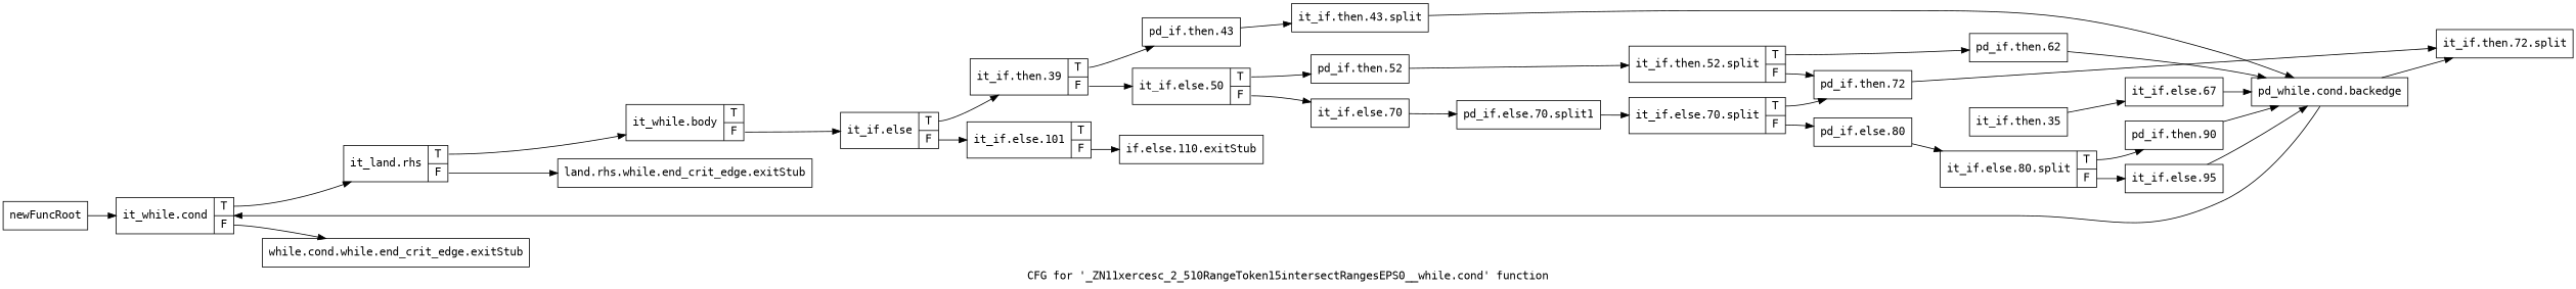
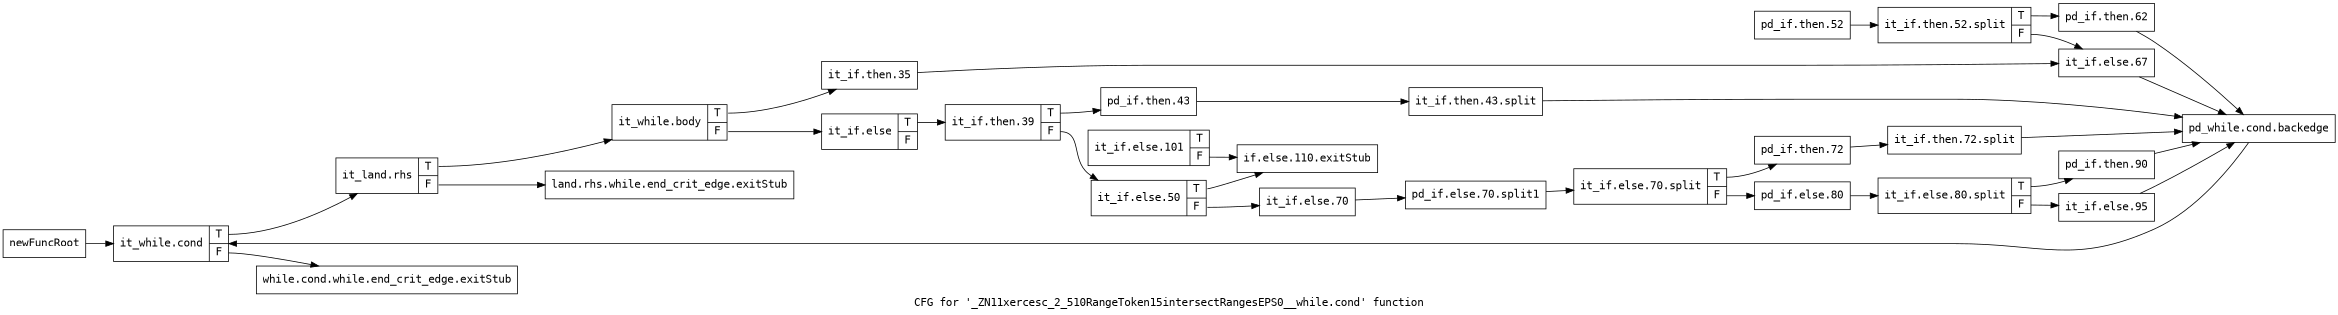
  digraph {
    fontname="DejaVu Sans Mono"
    label="CFG for '_ZN11xercesc_2_510RangeToken15intersectRangesEPS0__while.cond' function"
    rankdir=LR
    node [fontname="DejaVu Sans Mono" shape=record]
    edge [fontname="DejaVu Sans Mono"]
    n1 [label="{newFuncRoot}"]
    n2 [label="{it_while.cond|{<s0>T|<s1>F}}"]
    n3 [label="{while.cond.while.end_crit_edge.exitStub}"]
    n4 [label="{it_land.rhs|{<s0>T|<s1>F}}"]
    n5 [label="{land.rhs.while.end_crit_edge.exitStub}"]
    n6 [label="{it_while.body|{<s0>T|<s1>F}}"]
    n7 [label="{if.else.110.exitStub}"]
    n8 [label="{it_if.then.35}"]
    n9 [label="{it_if.else|{<s0>T|<s1>F}}"]
    n10 [label="{it_if.else.67}"]
    n11 [label="{it_if.then.39|{<s0>T|<s1>F}}"]
    n12 [label="{it_if.else.101|{<s0>T|<s1>F}}"]
    n13 [label="{pd_while.cond.backedge}"]
    n14 [label="{pd_if.then.43}"]
    n15 [label="{it_if.else.50|{<s0>T|<s1>F}}"]
    n16 [label="{it_if.then.43.split}"]
    n17 [label="{pd_if.then.52}"]
    n18 [label="{it_if.else.70}"]
    n19 [label="{it_if.then.52.split|{<s0>T|<s1>F}}"]
    n20 [label="{pd_if.else.70.split1}"]
    n21 [label="{pd_if.then.62}"]
    n22 [label="{it_if.else.70.split|{<s0>T|<s1>F}}"]
    n23 [label="{pd_if.then.72}"]
    n24 [label="{pd_if.else.80}"]
    n25 [label="{it_if.then.72.split}"]
    n26 [label="{it_if.else.80.split|{<s0>T|<s1>F}}"]
    n27 [label="{pd_if.then.90}"]
    n28 [label="{it_if.else.95}"]
    n1 -> n2
    n2 -> n3 [tailport=s1]
    n2 -> n4 [tailport=s0]
    n4 -> n5 [tailport=s1]
    n4 -> n6 [tailport=s0]
+   n6 -> n8 [tailport=s0]
    n6 -> n9 [tailport=s1]
    n8 -> n10
    n9 -> n11 [tailport=s0]
-   n9 -> n12 [tailport=s1]
    n10 -> n13
    n11 -> n14 [tailport=s0]
    n11 -> n15 [tailport=s1]
    n12 -> n7 [tailport=s1]
    n13 -> n2
    n14 -> n16
-   n15 -> n17 [tailport=s0]
+   n15 -> n7 [tailport=s0]
    n15 -> n18 [tailport=s1]
    n16 -> n13
    n17 -> n19
    n18 -> n20
-   n19 -> n23 [tailport=s1]
+   n19 -> n10 [tailport=s1]
    n19 -> n21 [tailport=s0]
    n20 -> n22
    n21 -> n13
    n22 -> n23 [tailport=s0]
    n22 -> n24 [tailport=s1]
    n23 -> n25
    n24 -> n26
-   n13 -> n25
+   n25 -> n13
    n26 -> n27 [tailport=s0]
    n26 -> n28 [tailport=s1]
    n27 -> n13
    n28 -> n13
  }
